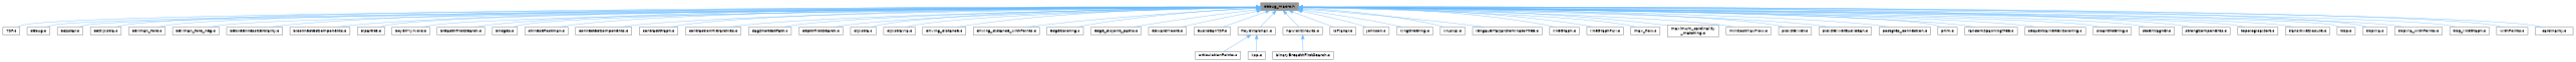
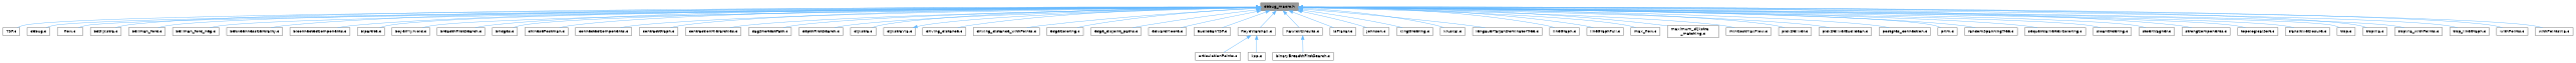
  digraph {
    node [color=grey40 fillcolor=white fontname=Helvetica fontsize=10 shape=box style=filled]
    edge [color=steelblue1 dir=back fontname=Helvetica fontsize=10 labelfontname=Helvetica labelfontsize=10 style=solid]
    n1 [color=gray40 fillcolor=grey60 fontcolor=black height=0.2 label="debug_macro.h" width=0.4]
    n2 [height=0.2 label="TSP.c" width=0.4]
    n3 [height=0.2 label="debug.c" width=0.4]
-   n4 [height=0.2 label="bdAstar.c" width=0.4]
+   n4 [height=0.2 label="flow.c" width=0.4]
    n5 [height=0.2 label="bdDijkstra.c" width=0.4]
    n6 [height=0.2 label="bellman_ford.c" width=0.4]
    n7 [height=0.2 label="bellman_ford_neg.c" width=0.4]
    n8 [height=0.2 label="betweennessCentrality.c" width=0.4]
    n9 [height=0.2 label="biconnectedComponents.c" width=0.4]
    n10 [height=0.2 label="bipartite.c" width=0.4]
    n11 [height=0.2 label="boyerMyrvold.c" width=0.4]
    n12 [height=0.2 label="breadthFirstSearch.c" width=0.4]
    n13 [height=0.2 label="bridges.c" width=0.4]
    n14 [height=0.2 label="chinesePostman.c" width=0.4]
    n15 [height=0.2 label="connectedComponents.c" width=0.4]
    n16 [height=0.2 label="contractGraph.c" width=0.4]
    n17 [height=0.2 label="contractionHierarchies.c" width=0.4]
    n18 [height=0.2 label="dagShortestPath.c" width=0.4]
    n19 [height=0.2 label="depthFirstSearch.c" width=0.4]
    n20 [height=0.2 label="dijkstra.c" width=0.4]
    n21 [height=0.2 label="dijkstraVia.c" width=0.4]
    n22 [height=0.2 label="driving_distance.c" width=0.4]
    n23 [height=0.2 label="driving_distance_withPoints.c" width=0.4]
    n24 [height=0.2 label="edgeColoring.c" width=0.4]
    n25 [height=0.2 label="edge_disjoint_paths.c" width=0.4]
    n26 [height=0.2 label="edwardMoore.c" width=0.4]
    n27 [height=0.2 label="euclideanTSP.c" width=0.4]
    n28 [height=0.2 label="floydWarshall.c" width=0.4]
    n29 [height=0.2 label="hawickCircuits.c" width=0.4]
    n30 [height=0.2 label="isPlanar.c" width=0.4]
    n31 [height=0.2 label="johnson.c" width=0.4]
    n32 [height=0.2 label="kingOrdering.c" width=0.4]
    n33 [height=0.2 label="kruskal.c" width=0.4]
    n34 [height=0.2 label="lengauerTarjanDominatorTree.c" width=0.4]
    n35 [height=0.2 label="lineGraph.c" width=0.4]
    n36 [height=0.2 label="lineGraphFull.c" width=0.4]
    n37 [height=0.2 label="max_flow.c" width=0.4]
-   n38 [height=0.2 label="maximum_cardinality\l_matching.c" width=0.4]
+   n38 [height=0.2 label="maximum_dijkstra\l_matching.c" width=0.4]
    n39 [height=0.2 label="minCostMaxFlow.c" width=0.4]
    n40 [height=0.2 label="pickDeliver.c" width=0.4]
    n41 [height=0.2 label="pickDeliverEuclidean.c" width=0.4]
    n42 [height=0.2 label="postgres_connection.c" width=0.4]
    n43 [height=0.2 label="prim.c" width=0.4]
    n44 [height=0.2 label="randomSpanningTree.c" width=0.4]
    n45 [height=0.2 label="sequentialVertexColoring.c" width=0.4]
    n46 [height=0.2 label="sloanOrdering.c" width=0.4]
    n47 [height=0.2 label="stoerWagner.c" width=0.4]
    n48 [height=0.2 label="strongComponents.c" width=0.4]
    n49 [height=0.2 label="topologicalSort.c" width=0.4]
    n50 [height=0.2 label="transitiveClosure.c" width=0.4]
    n51 [height=0.2 label="trsp.c" width=0.4]
    n52 [height=0.2 label="trspVia.c" width=0.4]
    n53 [height=0.2 label="trspVia_withPoints.c" width=0.4]
    n54 [height=0.2 label="trsp_lineGraph.c" width=0.4]
    n55 [height=0.2 label="withPoints.c" width=0.4]
-   n56 [height=0.2 label="cardinality.c" width=0.4]
+   n56 [height=0.2 label="withPointsVia.c" width=0.4]
    n57 [height=0.2 label="articulationPoints.c" width=0.4]
    n58 [height=0.2 label="binaryBreadthFirstSearch.c" width=0.4]
    n59 [height=0.2 label="ksp.c" width=0.4]
    n1 -> n2
    n1 -> n3
    n1 -> n4
    n1 -> n5
    n1 -> n6
    n1 -> n7
    n1 -> n8
    n1 -> n9
    n1 -> n10
    n1 -> n11
    n1 -> n12
    n1 -> n13
    n1 -> n14
    n1 -> n15
    n1 -> n16
    n1 -> n17
    n1 -> n18
    n1 -> n19
    n1 -> n20
-   n1 -> n21
+   n21 -> n1
    n1 -> n22
    n1 -> n23
    n1 -> n24
    n1 -> n25
    n1 -> n26
    n1 -> n27
    n1 -> n28
    n1 -> n29
    n1 -> n30
    n1 -> n31
    n1 -> n32
    n1 -> n33
    n1 -> n34
    n1 -> n35
    n1 -> n36
    n1 -> n37
    n1 -> n38
    n1 -> n39
    n1 -> n40
    n1 -> n41
    n1 -> n42
    n1 -> n43
    n1 -> n44
    n1 -> n45
    n1 -> n46
    n1 -> n47
    n1 -> n48
    n1 -> n49
    n1 -> n50
    n1 -> n51
    n1 -> n52
    n1 -> n53
    n1 -> n54
    n1 -> n55
    n1 -> n56
    n28 -> n57
    n28 -> n59
    n29 -> n58
  }
